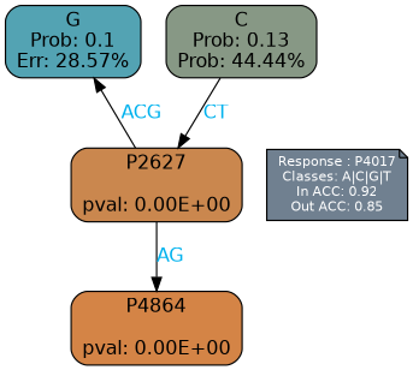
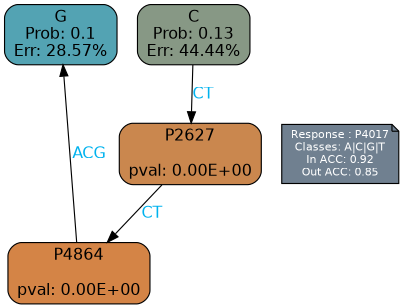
  digraph {
    ranksep=equally
    splines=polylines
    node [color=black fontname=helvetica shape=box style="filled, rounded"]
    edge [fontcolor=deepskyblue2 fontname=helvetica]
    n1 [fillcolor="#53a3b3" label="G\nProb: 0.1\nErr: 28.57%"]
-   n2 [fillcolor="#879885" label="C\nProb: 0.13\nProb: 44.44%"]
+   n2 [fillcolor="#879885" label="C\nProb: 0.13\nErr: 44.44%"]
    n3 [align=left fillcolor=slategray fontcolor=white fontsize=10 label="Response : P4017\nClasses: A|C|G|T\nIn ACC: 0.92\nOut ACC: 0.85\n" shape=note style=filled]
    n4 [fillcolor="#ca874e" label="P2627\n\npval: 0.00E+00"]
    n5 [fillcolor="#d48446" label="P4864\n\npval: 0.00E+00"]
    subgraph sub_1 {
      rank=same
      n1
      n2
    }
    subgraph sub_2 {
      rank=same
      n3
      n4
    }
    n2 -> n4 [label=CT]
-   n4 -> n5 [label=AG]
-   n4 -> n1 [label=ACG]
+   n4 -> n5 [label=CT]
+   n5 -> n1 [label=ACG]
  }
